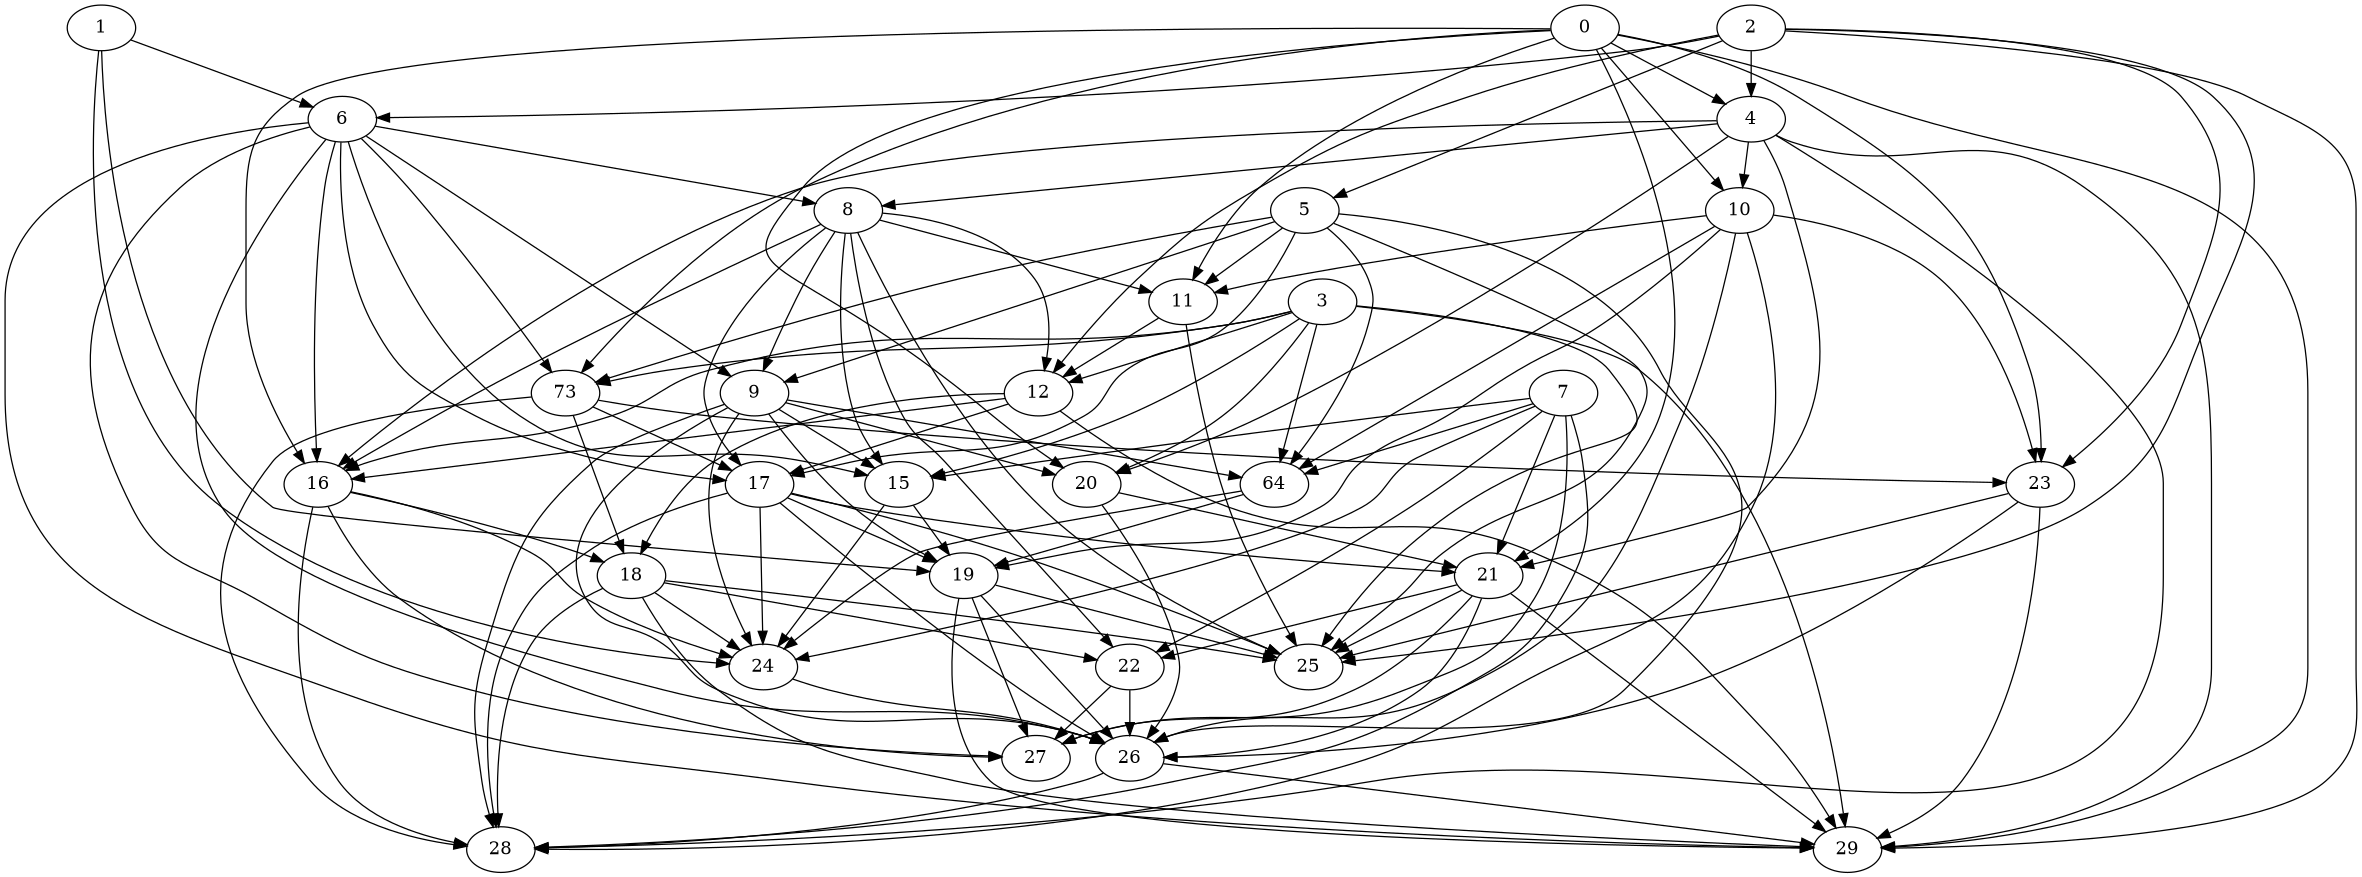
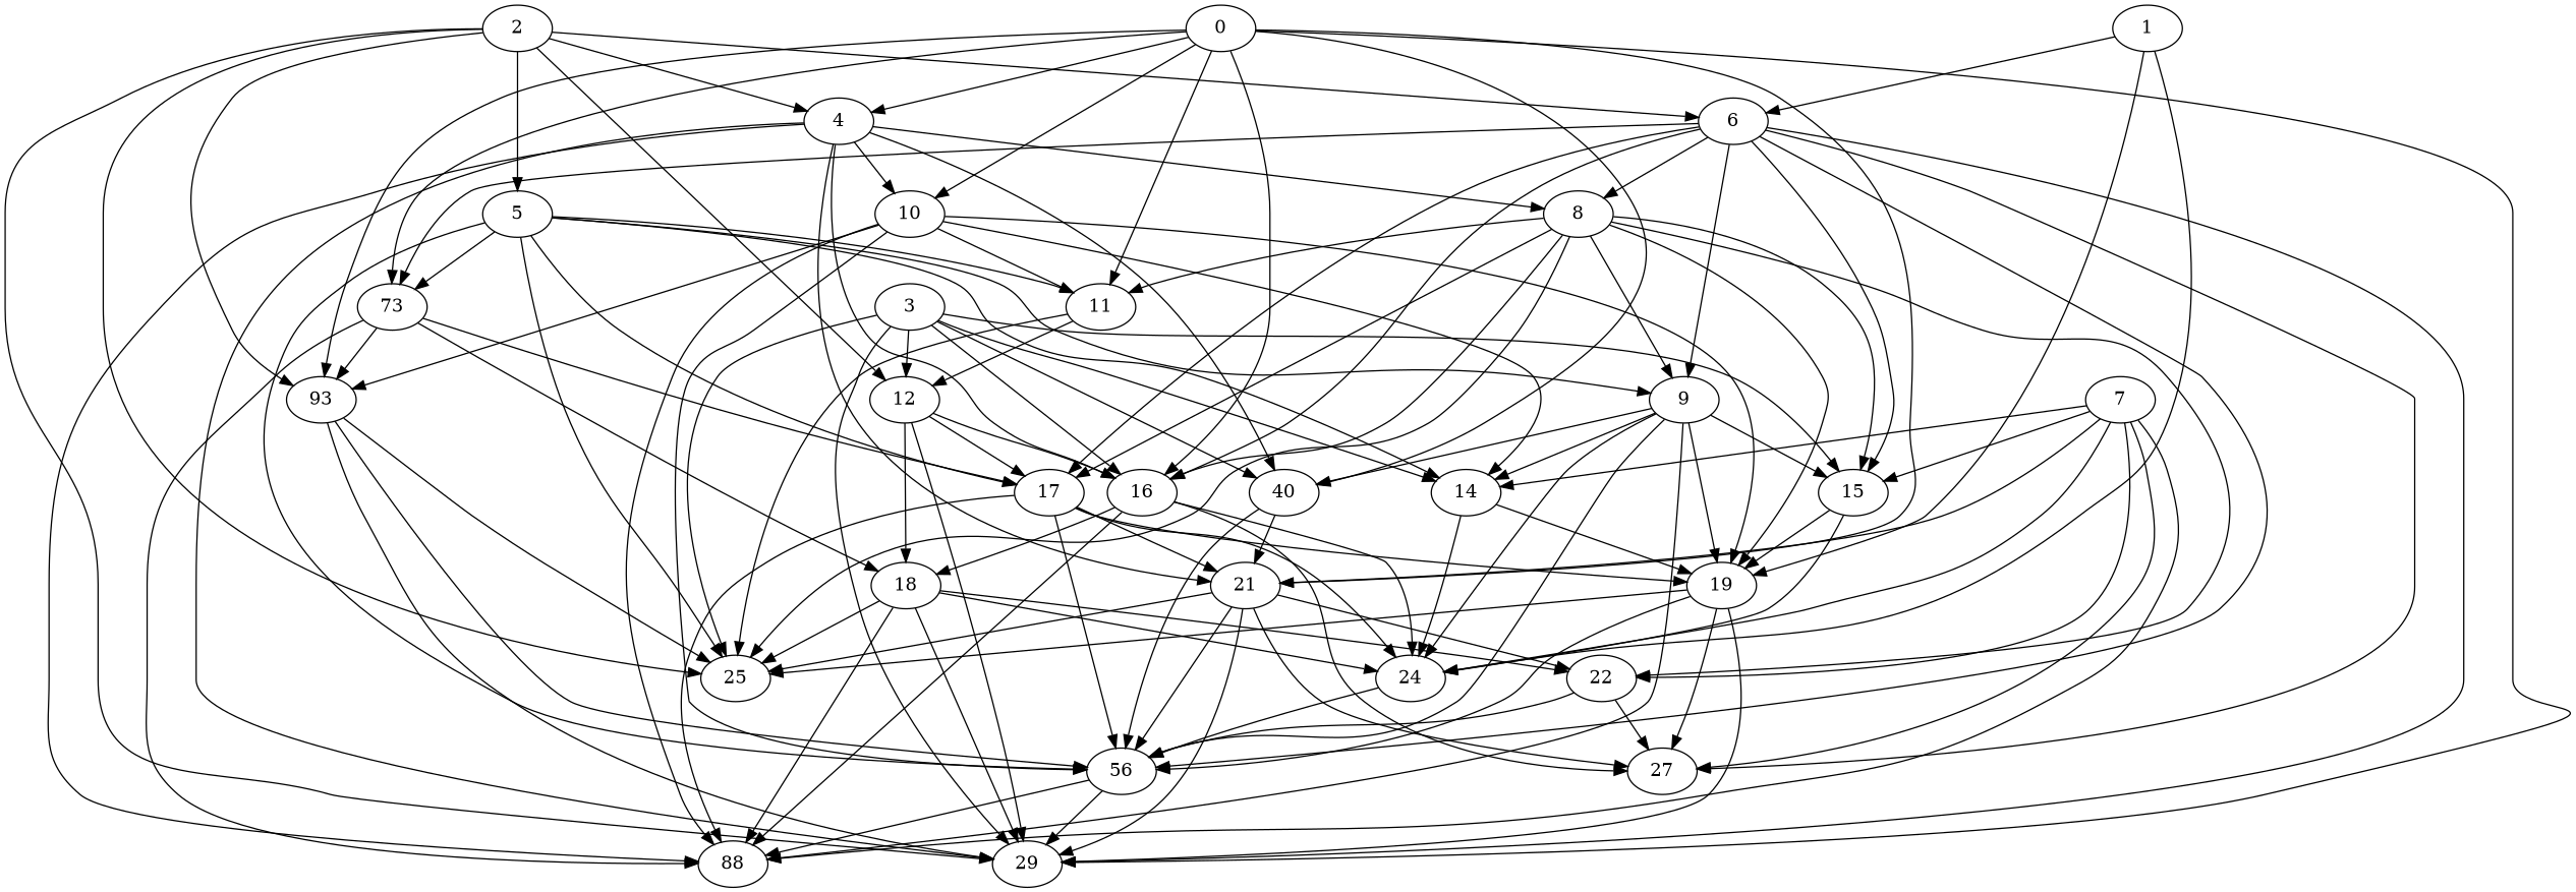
  digraph {
    node [Weight=35]
    edge [Weight=8]
    6 [Weight=16]
    2
    4 [Weight=8]
    5
    12 [Weight=39]
-   23 [Weight=12]
+   23 [Weight=12 label=93]
    25 [Weight=27]
    29 [Weight=27]
    n9 [Weight=23 label=73]
    16 [Weight=20]
    8 [Weight=31]
    9 [Weight=23]
    17 [Weight=8]
    15
-   26 [Weight=39]
+   26 [Weight=39 label=56]
    27 [Weight=31]
    10 [Weight=31]
-   20 [Weight=39]
+   20 [Weight=39 label=40]
    21 [Weight=39]
-   28 [Weight=12]
+   28 [Weight=12 label=88]
    11
-   14 [Weight=20 label=64]
+   14 [Weight=20]
    18 [Weight=31]
    1 [Weight=20]
    19 [Weight=27]
    24 [Weight=16]
    7 [Weight=27]
    22 [Weight=12]
    0 [Weight=16]
    3
    6 -> 29 [Weight=9]
    6 -> n9 [Weight=7]
    6 -> 16
    6 -> 8 [Weight=5]
    6 -> 9 [Weight=9]
    6 -> 17
    6 -> 15
    6 -> 26 [Weight=10]
    6 -> 27 [Weight=2]
    2 -> 6 [Weight=2]
    2 -> 4 [Weight=2]
    2 -> 5 [Weight=10]
    2 -> 12 [Weight=10]
    2 -> 23 [Weight=5]
    2 -> 25 [Weight=6]
    2 -> 29 [Weight=10]
    4 -> 29 [Weight=3]
    4 -> 16 [Weight=2]
    4 -> 8 [Weight=5]
    4 -> 10 [Weight=6]
    4 -> 20 [Weight=2]
    4 -> 21 [Weight=2]
    4 -> 28 [Weight=2]
    5 -> 25 [Weight=9]
    5 -> n9 [Weight=3]
    5 -> 9 [Weight=10]
    5 -> 17 [Weight=6]
    5 -> 26 [Weight=10]
    5 -> 11 [Weight=10]
    5 -> 14 [Weight=6]
    12 -> 29
    12 -> 16
    12 -> 17
    12 -> 18
    23 -> 25 [Weight=7]
    23 -> 29
    23 -> 26 [Weight=6]
    n9 -> 23 [Weight=3]
    n9 -> 17 [Weight=5]
    n9 -> 28 [Weight=4]
    n9 -> 18 [Weight=4]
    16 -> 27 [Weight=10]
    16 -> 28 [Weight=9]
    16 -> 18 [Weight=5]
    16 -> 24 [Weight=6]
-   8 -> 12 [Weight=3]
+   8 -> 19 [Weight=3]
    8 -> 25 [Weight=5]
    8 -> 16 [Weight=4]
    8 -> 9 [Weight=9]
    8 -> 17 [Weight=10]
    8 -> 15 [Weight=5]
    8 -> 11 [Weight=7]
    8 -> 22 [Weight=7]
    9 -> 15 [Weight=2]
    9 -> 26 [Weight=6]
    9 -> 20
    9 -> 28 [Weight=2]
    9 -> 14
    9 -> 19 [Weight=4]
    9 -> 24 [Weight=7]
-   17 -> 25 [Weight=2]
    17 -> 26
    17 -> 21 [Weight=5]
    17 -> 28 [Weight=10]
    17 -> 19 [Weight=9]
    17 -> 24 [Weight=2]
    15 -> 19 [Weight=7]
    15 -> 24
    26 -> 29 [Weight=7]
    26 -> 28 [Weight=7]
    10 -> 23 [Weight=3]
    10 -> 26 [Weight=9]
    10 -> 28 [Weight=4]
    10 -> 11 [Weight=6]
    10 -> 14 [Weight=6]
    10 -> 19 [Weight=3]
    20 -> 26 [Weight=7]
    20 -> 21 [Weight=6]
    21 -> 25 [Weight=3]
    21 -> 29
    21 -> 26 [Weight=2]
    21 -> 27 [Weight=3]
    21 -> 22
    11 -> 12 [Weight=5]
    11 -> 25 [Weight=6]
    14 -> 19 [Weight=3]
    14 -> 24 [Weight=3]
    18 -> 25 [Weight=9]
    18 -> 29 [Weight=10]
    18 -> 28 [Weight=9]
    18 -> 24 [Weight=9]
    18 -> 22 [Weight=2]
    1 -> 6 [Weight=2]
    1 -> 19 [Weight=5]
    1 -> 24 [Weight=2]
    19 -> 25
    19 -> 29 [Weight=7]
    19 -> 26 [Weight=5]
    19 -> 27 [Weight=10]
    24 -> 26 [Weight=5]
    7 -> 15 [Weight=9]
    7 -> 27 [Weight=10]
    7 -> 21
    7 -> 28 [Weight=6]
    7 -> 14
    7 -> 24
    7 -> 22 [Weight=2]
    22 -> 26 [Weight=3]
    22 -> 27 [Weight=3]
    0 -> 4 [Weight=3]
    0 -> 23 [Weight=2]
    0 -> 29 [Weight=10]
    0 -> n9 [Weight=3]
    0 -> 16 [Weight=7]
    0 -> 10 [Weight=4]
    0 -> 20 [Weight=7]
    0 -> 21 [Weight=2]
    0 -> 11 [Weight=9]
    3 -> 12 [Weight=9]
    3 -> 25 [Weight=5]
    3 -> 29 [Weight=6]
-   3 -> n9 [Weight=5]
    3 -> 16
    3 -> 15 [Weight=6]
    3 -> 20 [Weight=6]
    3 -> 14 [Weight=9]
  }
